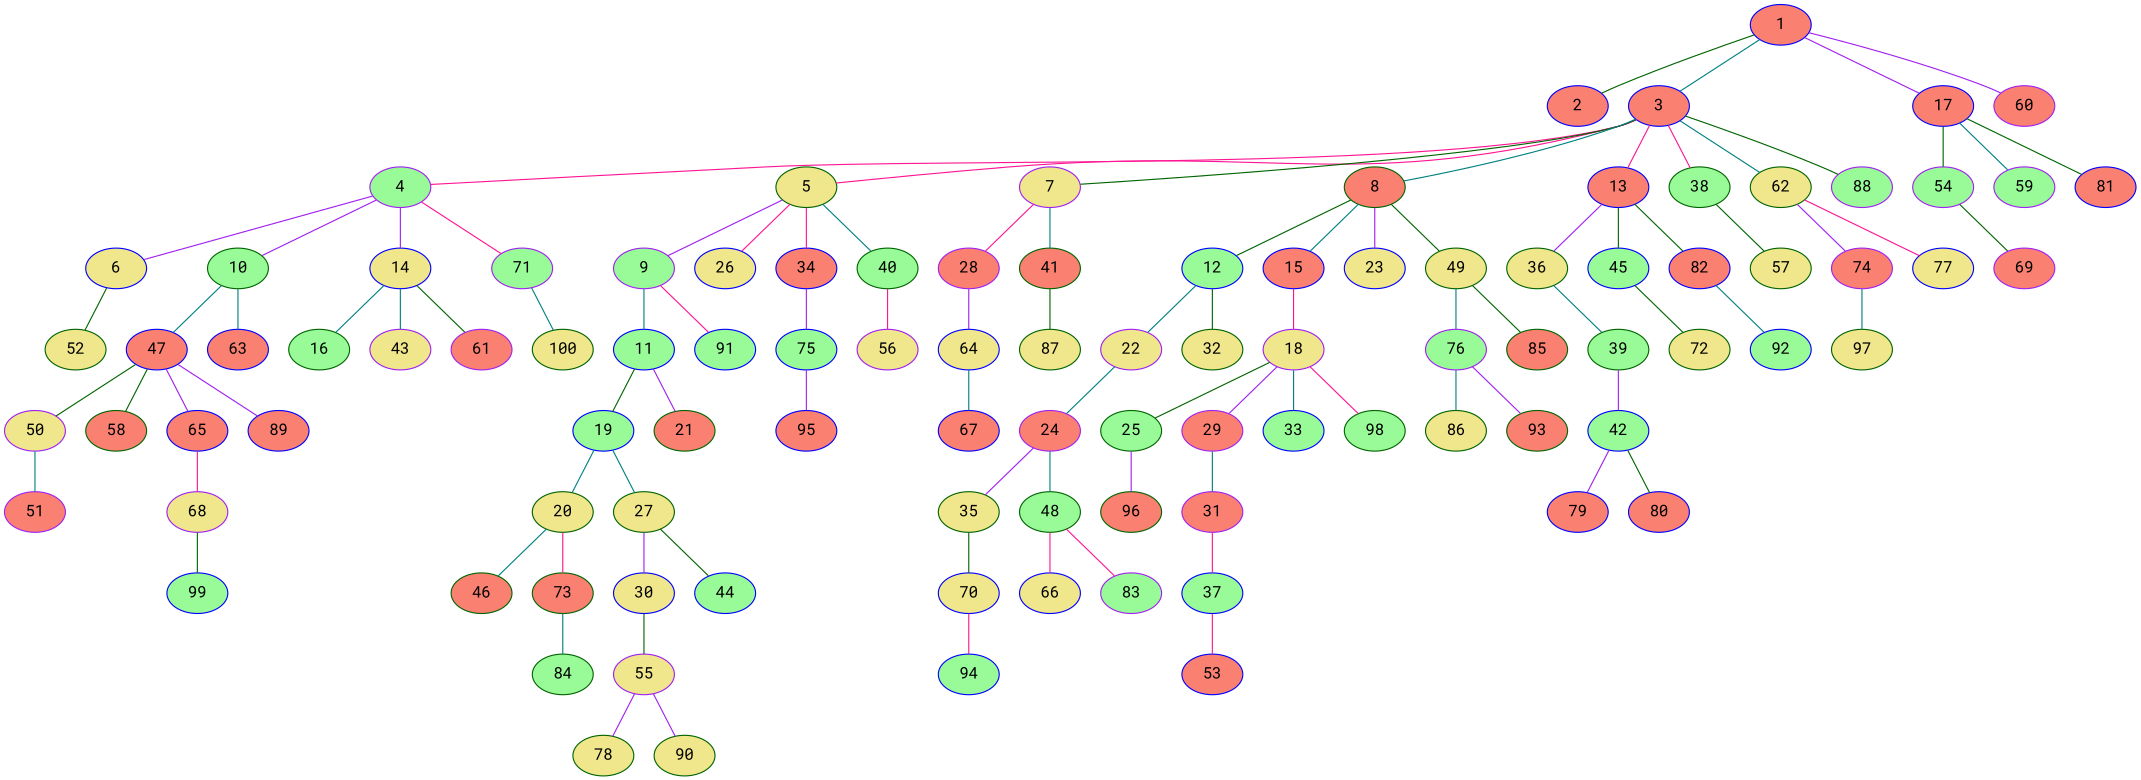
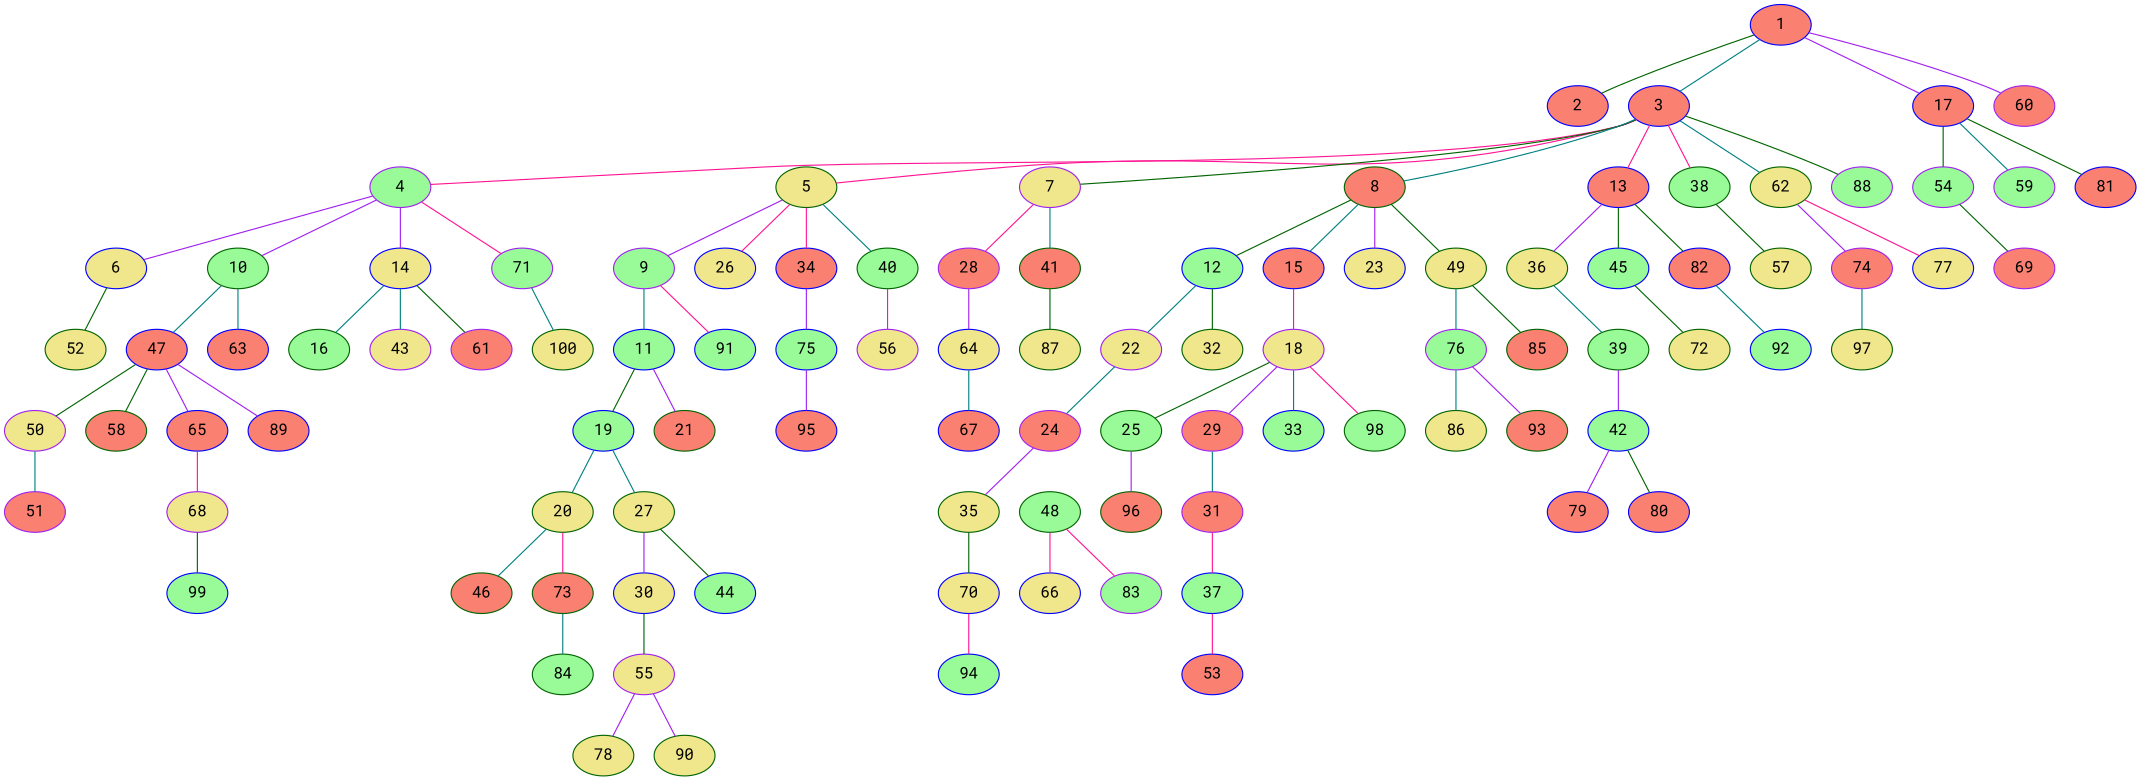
  graph {
    fontname="Roboto Mono"
    node [color=blue fillcolor=salmon fontname="Roboto Mono" style=filled]
    edge [color=teal fontname="Roboto Mono"]
    1
    2
    3
    17
    60 [color=purple]
    4 [color=purple fillcolor=palegreen]
    5 [color=darkgreen fillcolor=khaki]
    7 [color=purple fillcolor=khaki]
    8 [color=darkgreen]
    13
    38 [color=darkgreen fillcolor=palegreen]
    62 [color=darkgreen fillcolor=khaki]
    88 [color=purple fillcolor=palegreen]
    54 [color=purple fillcolor=palegreen]
    59 [color=purple fillcolor=palegreen]
    81
    6 [fillcolor=khaki]
    10 [color=darkgreen fillcolor=palegreen]
    14 [fillcolor=khaki]
    71 [color=purple fillcolor=palegreen]
    9 [color=purple fillcolor=palegreen]
    26 [fillcolor=khaki]
    34
    40 [color=darkgreen fillcolor=palegreen]
    28 [color=purple]
    41 [color=darkgreen]
    12 [fillcolor=palegreen]
    15
    23 [fillcolor=khaki]
    49 [color=darkgreen fillcolor=khaki]
    36 [color=darkgreen fillcolor=khaki]
    45 [fillcolor=palegreen]
    82
    57 [color=darkgreen fillcolor=khaki]
    74 [color=purple]
    77 [fillcolor=khaki]
    52 [color=darkgreen fillcolor=khaki]
    47
    63
    16 [color=darkgreen fillcolor=palegreen]
    43 [color=purple fillcolor=khaki]
    61 [color=purple]
    100 [color=darkgreen fillcolor=khaki]
    11 [fillcolor=palegreen]
    91 [fillcolor=palegreen]
    75 [fillcolor=palegreen]
    56 [color=purple fillcolor=khaki]
    64 [fillcolor=khaki]
    87 [color=darkgreen fillcolor=khaki]
    22 [color=purple fillcolor=khaki]
    32 [color=darkgreen fillcolor=khaki]
    18 [color=purple fillcolor=khaki]
    76 [color=purple fillcolor=palegreen]
    85 [color=darkgreen]
    19 [fillcolor=palegreen]
    21 [color=darkgreen]
    50 [color=purple fillcolor=khaki]
    58 [color=darkgreen]
    65
    89
    20 [color=darkgreen fillcolor=khaki]
    27 [color=darkgreen fillcolor=khaki]
    24 [color=purple]
    39 [color=darkgreen fillcolor=palegreen]
    72 [color=darkgreen fillcolor=khaki]
    92 [fillcolor=palegreen]
    25 [color=darkgreen fillcolor=palegreen]
    29 [color=purple]
    33 [fillcolor=palegreen]
    98 [color=darkgreen fillcolor=palegreen]
    69 [color=purple]
    96 [color=darkgreen]
    31 [color=purple]
    46 [color=darkgreen]
    73 [color=darkgreen]
    30 [fillcolor=khaki]
    44 [fillcolor=palegreen]
    84 [color=darkgreen fillcolor=palegreen]
    35 [color=darkgreen fillcolor=khaki]
    48 [color=darkgreen fillcolor=palegreen]
    70 [fillcolor=khaki]
    66 [fillcolor=khaki]
    83 [color=purple fillcolor=palegreen]
    55 [color=purple fillcolor=khaki]
    67
    37 [fillcolor=palegreen]
    78 [color=darkgreen fillcolor=khaki]
    90 [color=darkgreen fillcolor=khaki]
    53
    95
    94 [fillcolor=palegreen]
    42 [fillcolor=palegreen]
    79
    80
    51 [color=purple]
    68 [color=purple fillcolor=khaki]
    86 [color=darkgreen fillcolor=khaki]
    93 [color=darkgreen]
    97 [color=darkgreen fillcolor=khaki]
    99 [fillcolor=palegreen]
    1 -- 2 [color=darkgreen]
    1 -- 3
    1 -- 17 [color=purple]
    1 -- 60 [color=purple]
    3 -- 4 [color=deeppink]
    3 -- 5 [color=deeppink]
    3 -- 7 [color=darkgreen]
    3 -- 8
    3 -- 13 [color=deeppink]
    3 -- 38 [color=deeppink]
    3 -- 62
    3 -- 88 [color=darkgreen]
    17 -- 54 [color=darkgreen]
    17 -- 59
    17 -- 81 [color=darkgreen]
    4 -- 6 [color=purple]
    4 -- 10 [color=purple]
    4 -- 14 [color=purple]
    4 -- 71 [color=deeppink]
    5 -- 9 [color=purple]
    5 -- 26 [color=deeppink]
    5 -- 34 [color=deeppink]
    5 -- 40
    7 -- 28 [color=deeppink]
    7 -- 41
    8 -- 12 [color=darkgreen]
    8 -- 15
    8 -- 23 [color=purple]
    8 -- 49 [color=darkgreen]
    13 -- 36 [color=purple]
    13 -- 45 [color=darkgreen]
    13 -- 82 [color=darkgreen]
    38 -- 57 [color=darkgreen]
    62 -- 74 [color=purple]
    62 -- 77 [color=deeppink]
    54 -- 69 [color=darkgreen]
    6 -- 52 [color=darkgreen]
    10 -- 47
    10 -- 63
    14 -- 16
    14 -- 43
    14 -- 61 [color=darkgreen]
    71 -- 100
    9 -- 11
    9 -- 91 [color=deeppink]
    34 -- 75 [color=purple]
    40 -- 56 [color=deeppink]
    28 -- 64 [color=purple]
    41 -- 87 [color=darkgreen]
    12 -- 22
    12 -- 32 [color=darkgreen]
    15 -- 18 [color=deeppink]
    49 -- 76
    49 -- 85 [color=darkgreen]
    36 -- 39
    45 -- 72 [color=darkgreen]
    82 -- 92
    74 -- 97
    47 -- 50 [color=darkgreen]
    47 -- 58 [color=darkgreen]
    47 -- 65 [color=purple]
    47 -- 89 [color=purple]
    11 -- 19 [color=darkgreen]
    11 -- 21 [color=purple]
    75 -- 95 [color=purple]
    64 -- 67
    22 -- 24
    18 -- 25 [color=darkgreen]
    18 -- 29 [color=purple]
    18 -- 33
    18 -- 98 [color=deeppink]
    76 -- 86
    76 -- 93 [color=purple]
    19 -- 20
    19 -- 27
    50 -- 51
    65 -- 68 [color=deeppink]
    20 -- 46
    20 -- 73 [color=deeppink]
    27 -- 30 [color=purple]
    27 -- 44 [color=darkgreen]
    24 -- 35 [color=purple]
-   24 -- 48
    39 -- 42 [color=purple]
    25 -- 96 [color=purple]
    29 -- 31
    31 -- 37 [color=deeppink]
    73 -- 84
    30 -- 55 [color=darkgreen]
    35 -- 70 [color=darkgreen]
    48 -- 66 [color=deeppink]
    48 -- 83 [color=deeppink]
    70 -- 94 [color=deeppink]
    55 -- 78 [color=purple]
    55 -- 90 [color=purple]
    37 -- 53 [color=deeppink]
    42 -- 79 [color=purple]
    42 -- 80 [color=darkgreen]
    68 -- 99 [color=darkgreen]
  }
